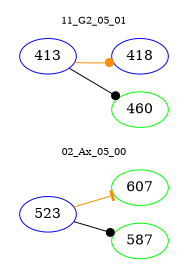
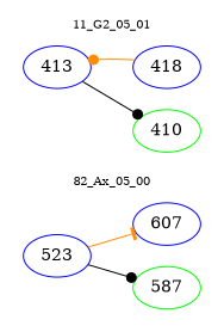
  digraph {
    rankdir=LR
    node [color=blue]
    edge [arrowhead=dot color=black]
    n1 [label=523]
    n2 [color=green label=587]
-   n3 [color=green label=607]
+   n3 [label=607]
    n4 [label=413]
-   n5 [color=green label=460]
+   n5 [color=green label=410]
    n6 [label=418]
    subgraph cluster_1 {
      color=white
      fontsize=10
-     label="02_Ax_05_00"
+     label="82_Ax_05_00"
      n1
      n2
      n3
    }
    subgraph cluster_2 {
      color=white
      fontsize=10
      label="11_G2_05_01"
      n4
      n5
      n6
    }
    n1 -> n2
    n1 -> n3 [arrowhead=tee color=darkorange]
    n4 -> n5
-   n4 -> n6 [color=darkorange]
+   n6 -> n4 [color=darkorange]
  }
